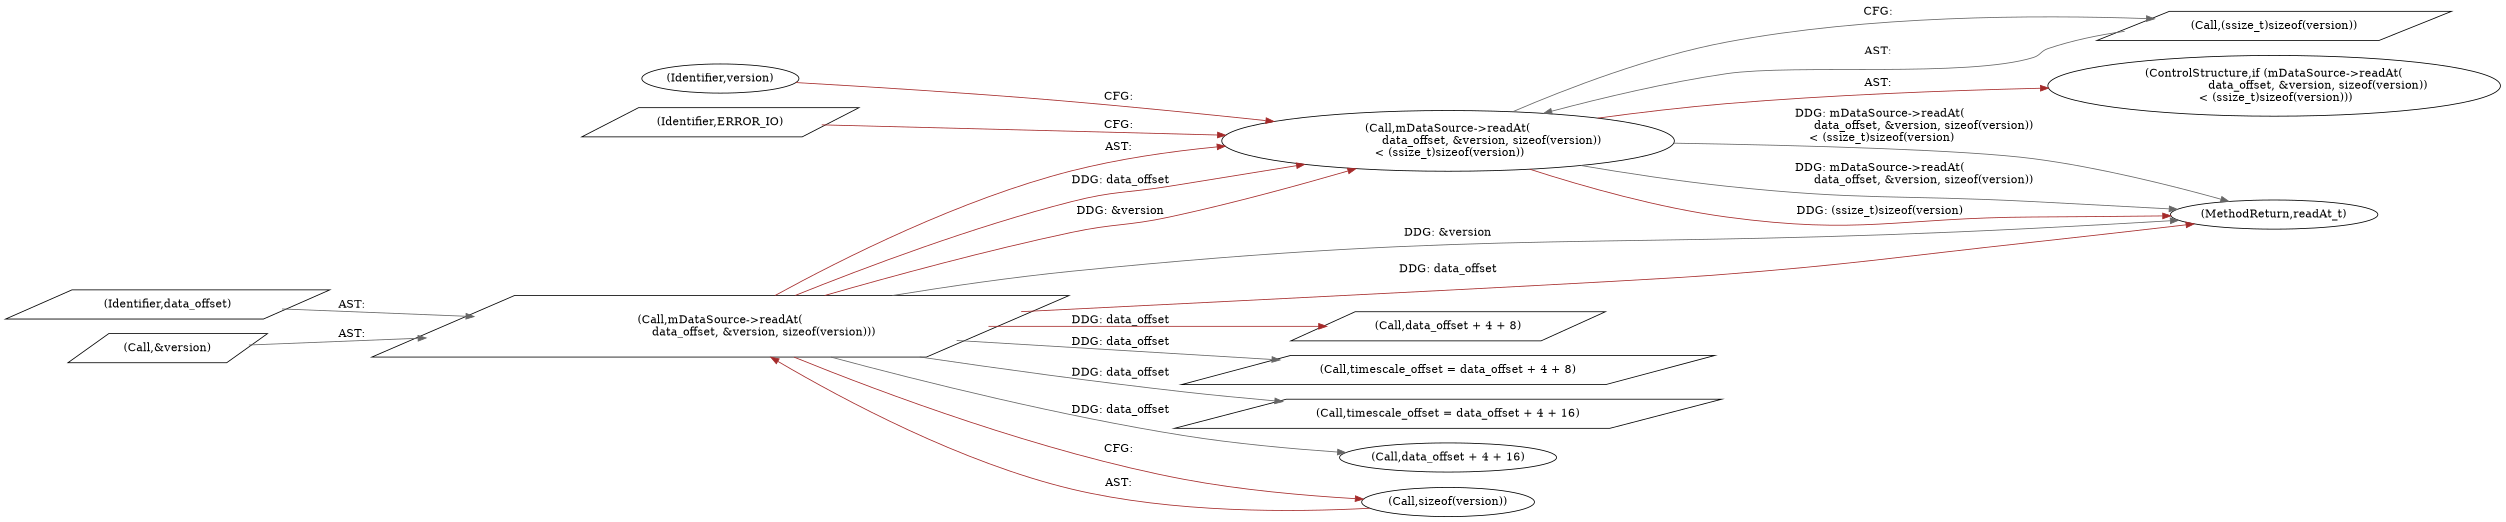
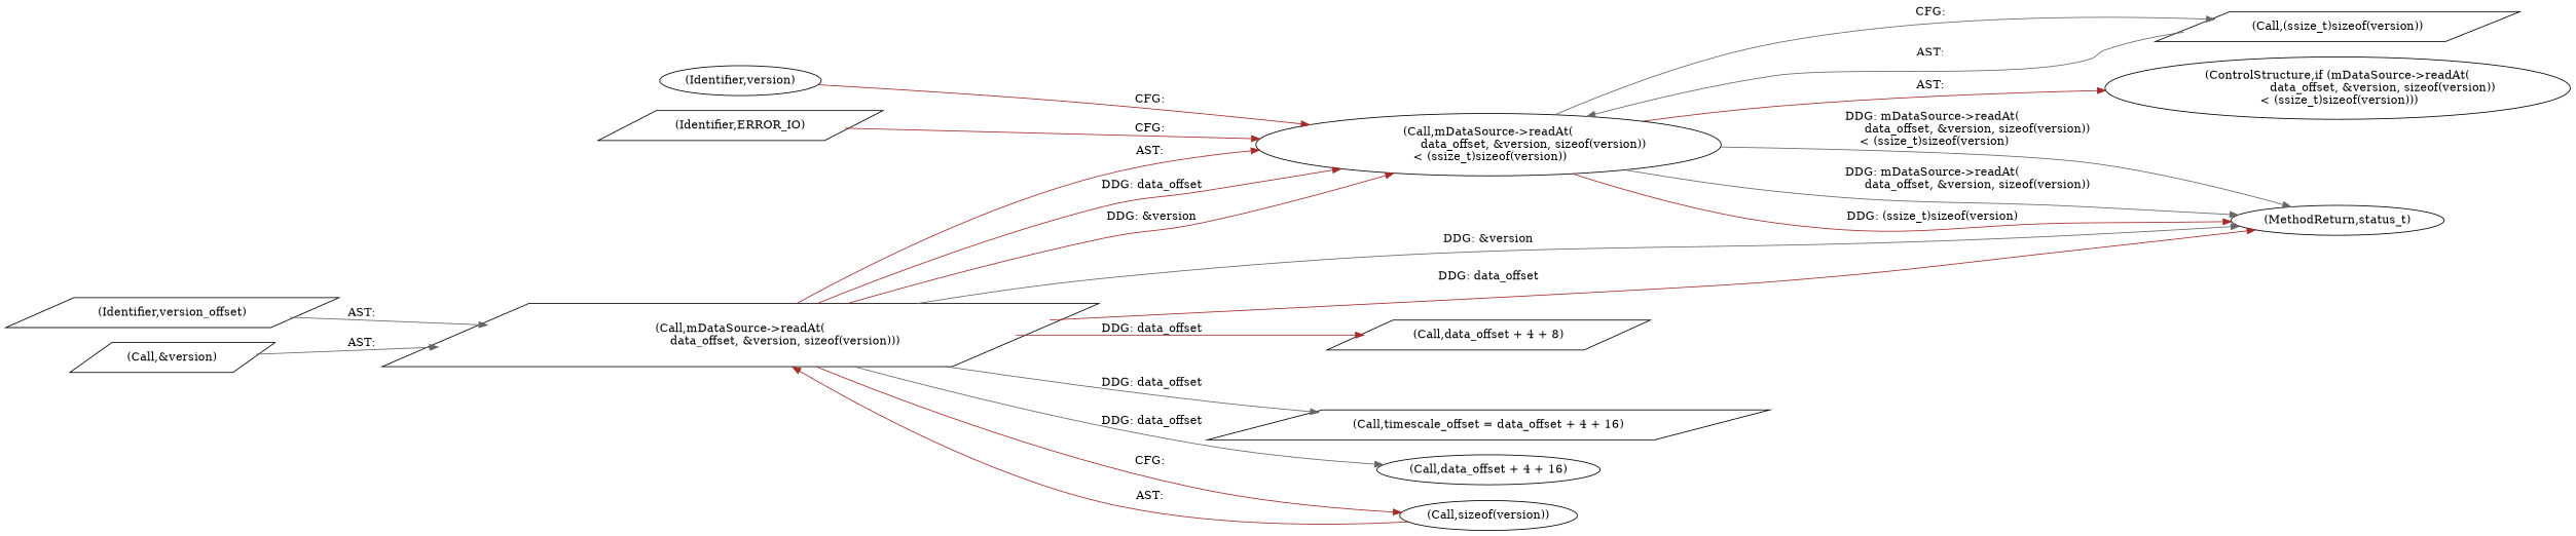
  digraph {
    rankdir=LR
    node [shape=parallelogram]
    edge [color=brown]
    n1 [label="(Call,mDataSource->readAt(\n                        data_offset, &version, sizeof(version))\n < (ssize_t)sizeof(version))" shape=ellipse]
    n2 [label="(Call,(ssize_t)sizeof(version))"]
    n3 [label="(ControlStructure,if (mDataSource->readAt(\n                        data_offset, &version, sizeof(version))\n < (ssize_t)sizeof(version)))" shape=ellipse]
-   n4 [label="(MethodReturn,readAt_t)" shape=ellipse]
+   n4 [label="(MethodReturn,status_t)" shape=ellipse]
    n5 [label="(Call,mDataSource->readAt(\n                        data_offset, &version, sizeof(version)))"]
    n6 [label="(Call,data_offset + 4 + 8)"]
-   n7 [label="(Call,timescale_offset = data_offset + 4 + 8)"]
    n8 [label="(Call,timescale_offset = data_offset + 4 + 16)"]
    n9 [label="(Call,data_offset + 4 + 16)" shape=ellipse]
    n10 [label="(Call,sizeof(version))" shape=ellipse]
-   n11 [label="(Identifier,data_offset)"]
+   n11 [label="(Identifier,version_offset)"]
    n12 [label="(Call,&version)"]
    n13 [label="(Identifier,version)" shape=ellipse]
    n14 [label="(Identifier,ERROR_IO)"]
    n1 -> n2 [color=gray40 label="CFG: "]
    n1 -> n3 [label="AST: "]
    n1 -> n4 [color=gray40 label="DDG: mDataSource->readAt(\n                        data_offset, &version, sizeof(version))\n < (ssize_t)sizeof(version)"]
    n1 -> n4 [color=gray40 label="DDG: mDataSource->readAt(\n                        data_offset, &version, sizeof(version))"]
    n1 -> n4 [label="DDG: (ssize_t)sizeof(version)"]
    n2 -> n1 [color=gray40 label="AST: "]
    n5 -> n1 [label="AST: "]
    n5 -> n1 [label="DDG: data_offset"]
    n5 -> n1 [label="DDG: &version"]
    n5 -> n4 [color=gray40 label="DDG: &version"]
    n5 -> n4 [label="DDG: data_offset"]
    n5 -> n6 [label="DDG: data_offset"]
-   n5 -> n7 [color=gray40 label="DDG: data_offset"]
    n5 -> n8 [color=gray40 label="DDG: data_offset"]
    n5 -> n9 [color=gray40 label="DDG: data_offset"]
    n5 -> n10 [label="CFG: "]
    n10 -> n5 [label="AST: "]
    n11 -> n5 [color=gray40 label="AST: "]
    n12 -> n5 [color=gray40 label="AST: "]
    n13 -> n1 [label="CFG: "]
    n14 -> n1 [label="CFG: "]
  }
